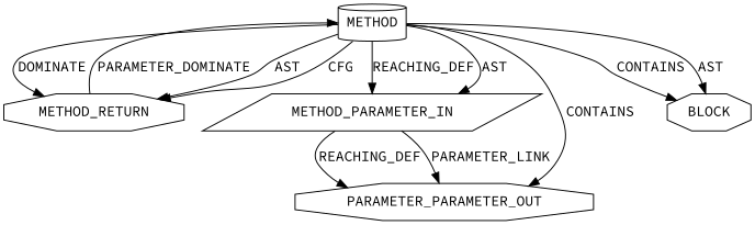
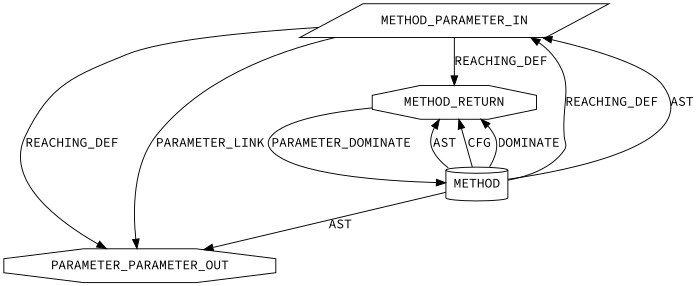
  digraph {
    fontname="Source Code Pro"
    node [CODE=p1 EVALUATION_STRATEGY=BY_VALUE ORDER=1 TYPE_FULL_NAME=ANY fontname="Source Code Pro" shape=octagon]
    edge [fontname="Source Code Pro"]
    n1 [INDEX=1 IS_VARIADIC=false NAME=p1 label=METHOD_PARAMETER_IN shape=parallelogram]
    n2 [INDEX=1 IS_VARIADIC=false NAME=p1 label=PARAMETER_PARAMETER_OUT]
    n3 [CODE=RET ORDER=2 label=METHOD_RETURN]
    n4 [AST_PARENT_FULL_NAME="<global>" AST_PARENT_TYPE=NAMESPACE_BLOCK CODE="<empty>" FILENAME="<empty>" FULL_NAME=rcu_dereference_bh IS_EXTERNAL=true NAME=rcu_dereference_bh ORDER=0 label=METHOD shape=cylinder EVALUATION_STRATEGY="" TYPE_FULL_NAME=""]
-   n5 [ARGUMENT_INDEX=1 CODE="<empty>" label=BLOCK EVALUATION_STRATEGY=""]
    n1 -> n2 [VARIABLE=p1 label=REACHING_DEF]
    n1 -> n2 [label=PARAMETER_LINK]
+   n1 -> n3 [VARIABLE=p1 label=REACHING_DEF]
    n3 -> n4 [label=PARAMETER_DOMINATE]
    n4 -> n1 [label=REACHING_DEF]
    n4 -> n1 [label=AST]
-   n4 -> n2 [label=CONTAINS]
+   n4 -> n2 [label=AST]
    n4 -> n3 [label=AST]
    n4 -> n3 [label=CFG]
    n4 -> n3 [label=DOMINATE]
-   n4 -> n5 [label=CONTAINS]
-   n4 -> n5 [label=AST]
  }
